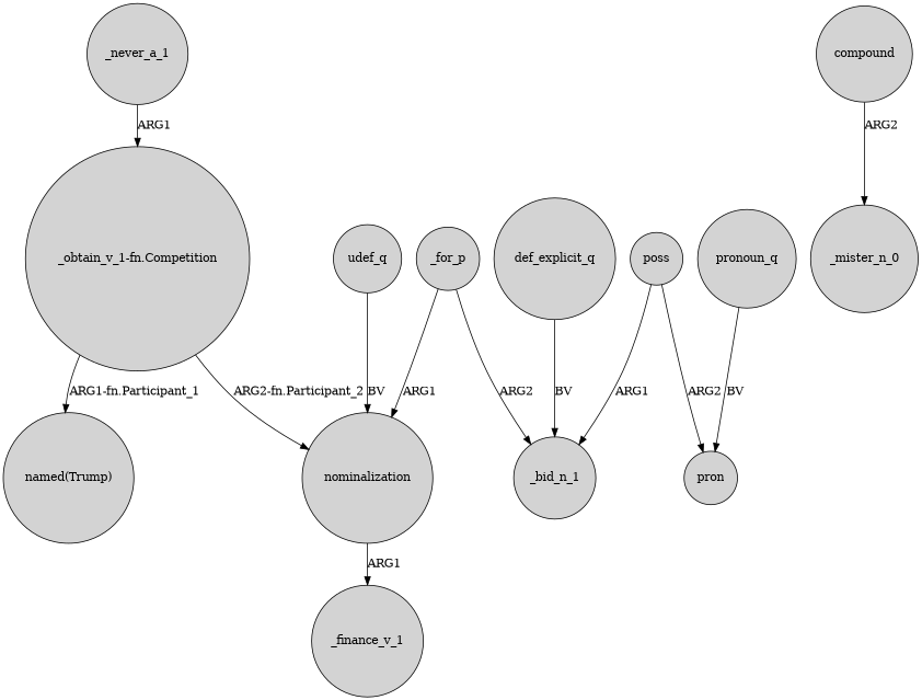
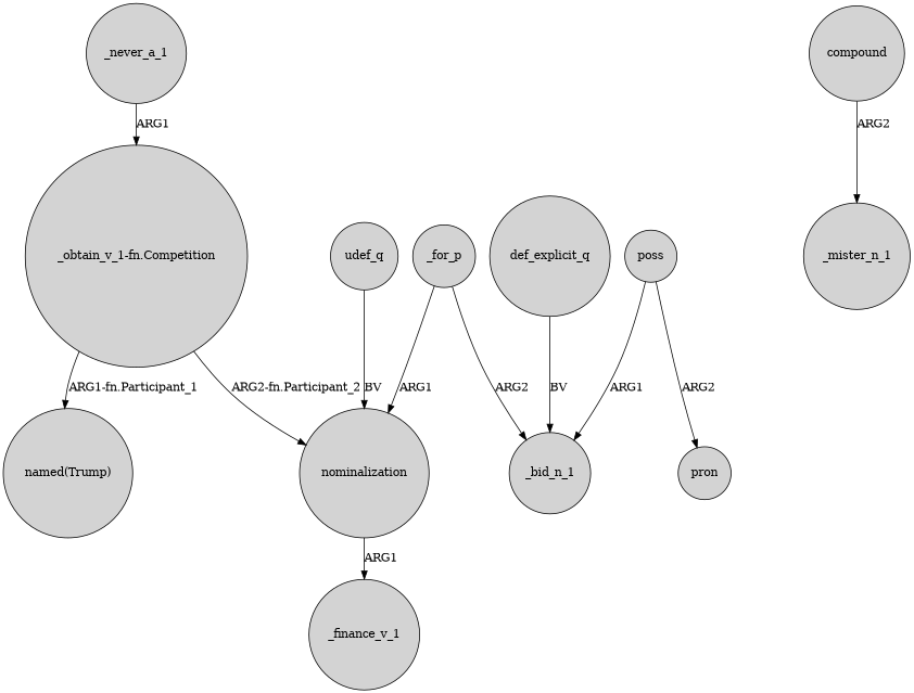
  digraph {
    node [shape=circle style=filled]
    _never_a_1
    "_obtain_v_1-fn.Competition"
    "named(Trump)"
    nominalization
    _finance_v_1
    compound
-   _mister_n_1 [label=_mister_n_0]
+   _mister_n_1
    _for_p
    _bid_n_1
    udef_q
    poss
    pron
-   pronoun_q
    def_explicit_q
    _never_a_1 -> "_obtain_v_1-fn.Competition" [label=ARG1]
    "_obtain_v_1-fn.Competition" -> "named(Trump)" [label="ARG1-fn.Participant_1"]
    "_obtain_v_1-fn.Competition" -> nominalization [label="ARG2-fn.Participant_2"]
    nominalization -> _finance_v_1 [label=ARG1]
    compound -> _mister_n_1 [label=ARG2]
    _for_p -> nominalization [label=ARG1]
    _for_p -> _bid_n_1 [label=ARG2]
    udef_q -> nominalization [label=BV]
    poss -> _bid_n_1 [label=ARG1]
    poss -> pron [label=ARG2]
-   pronoun_q -> pron [label=BV]
    def_explicit_q -> _bid_n_1 [label=BV]
  }
